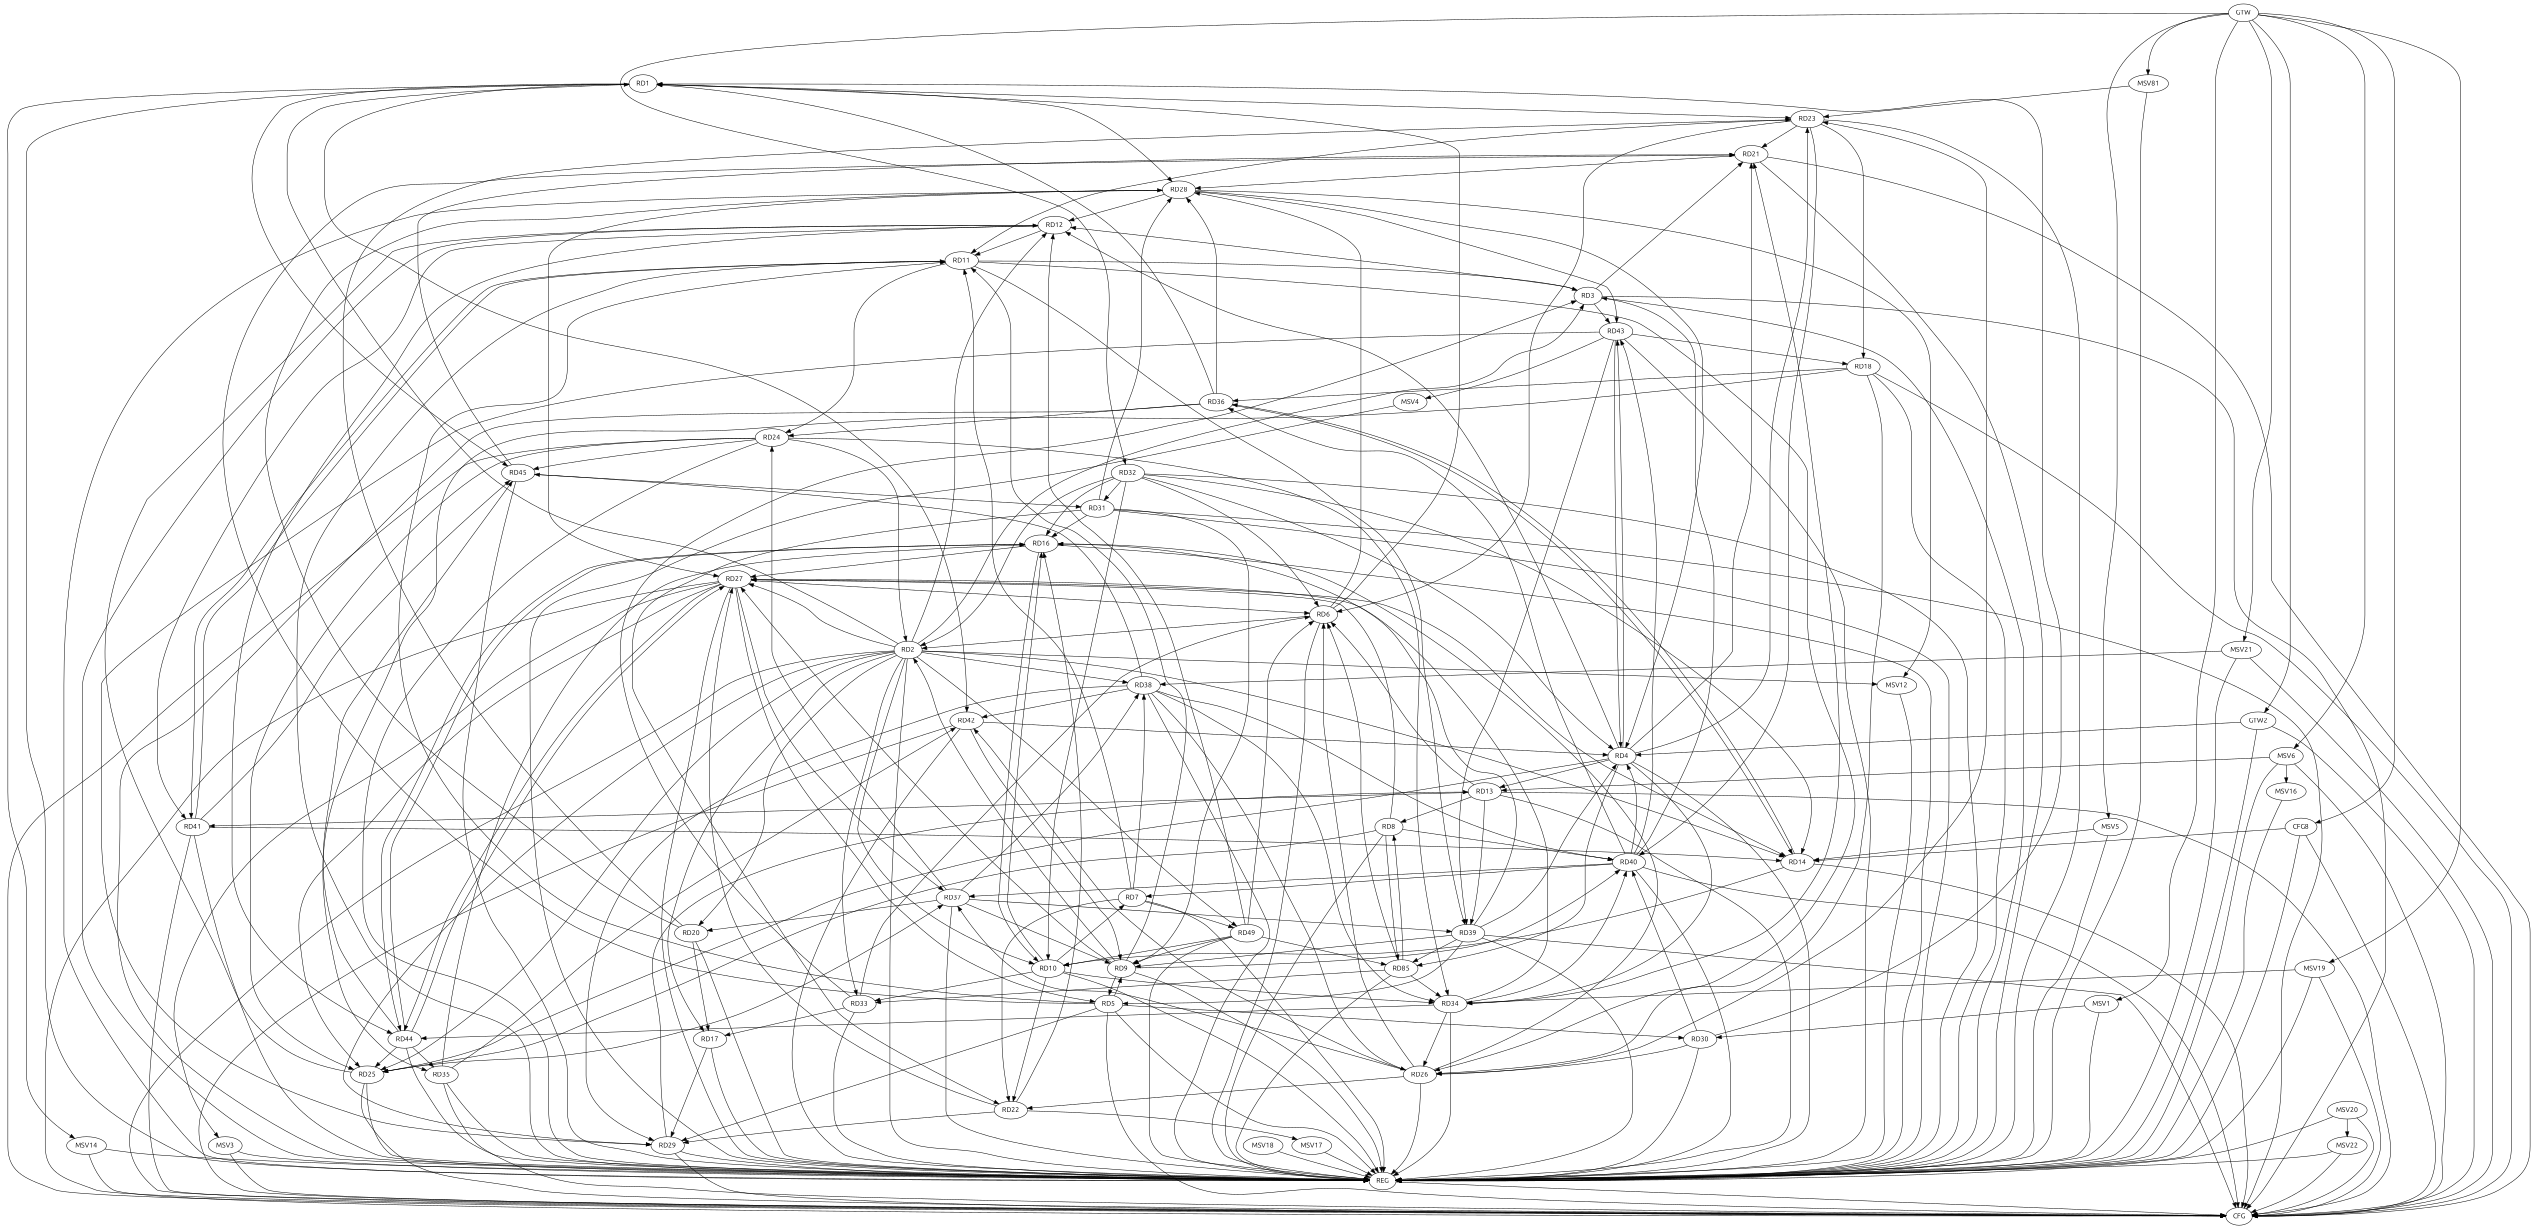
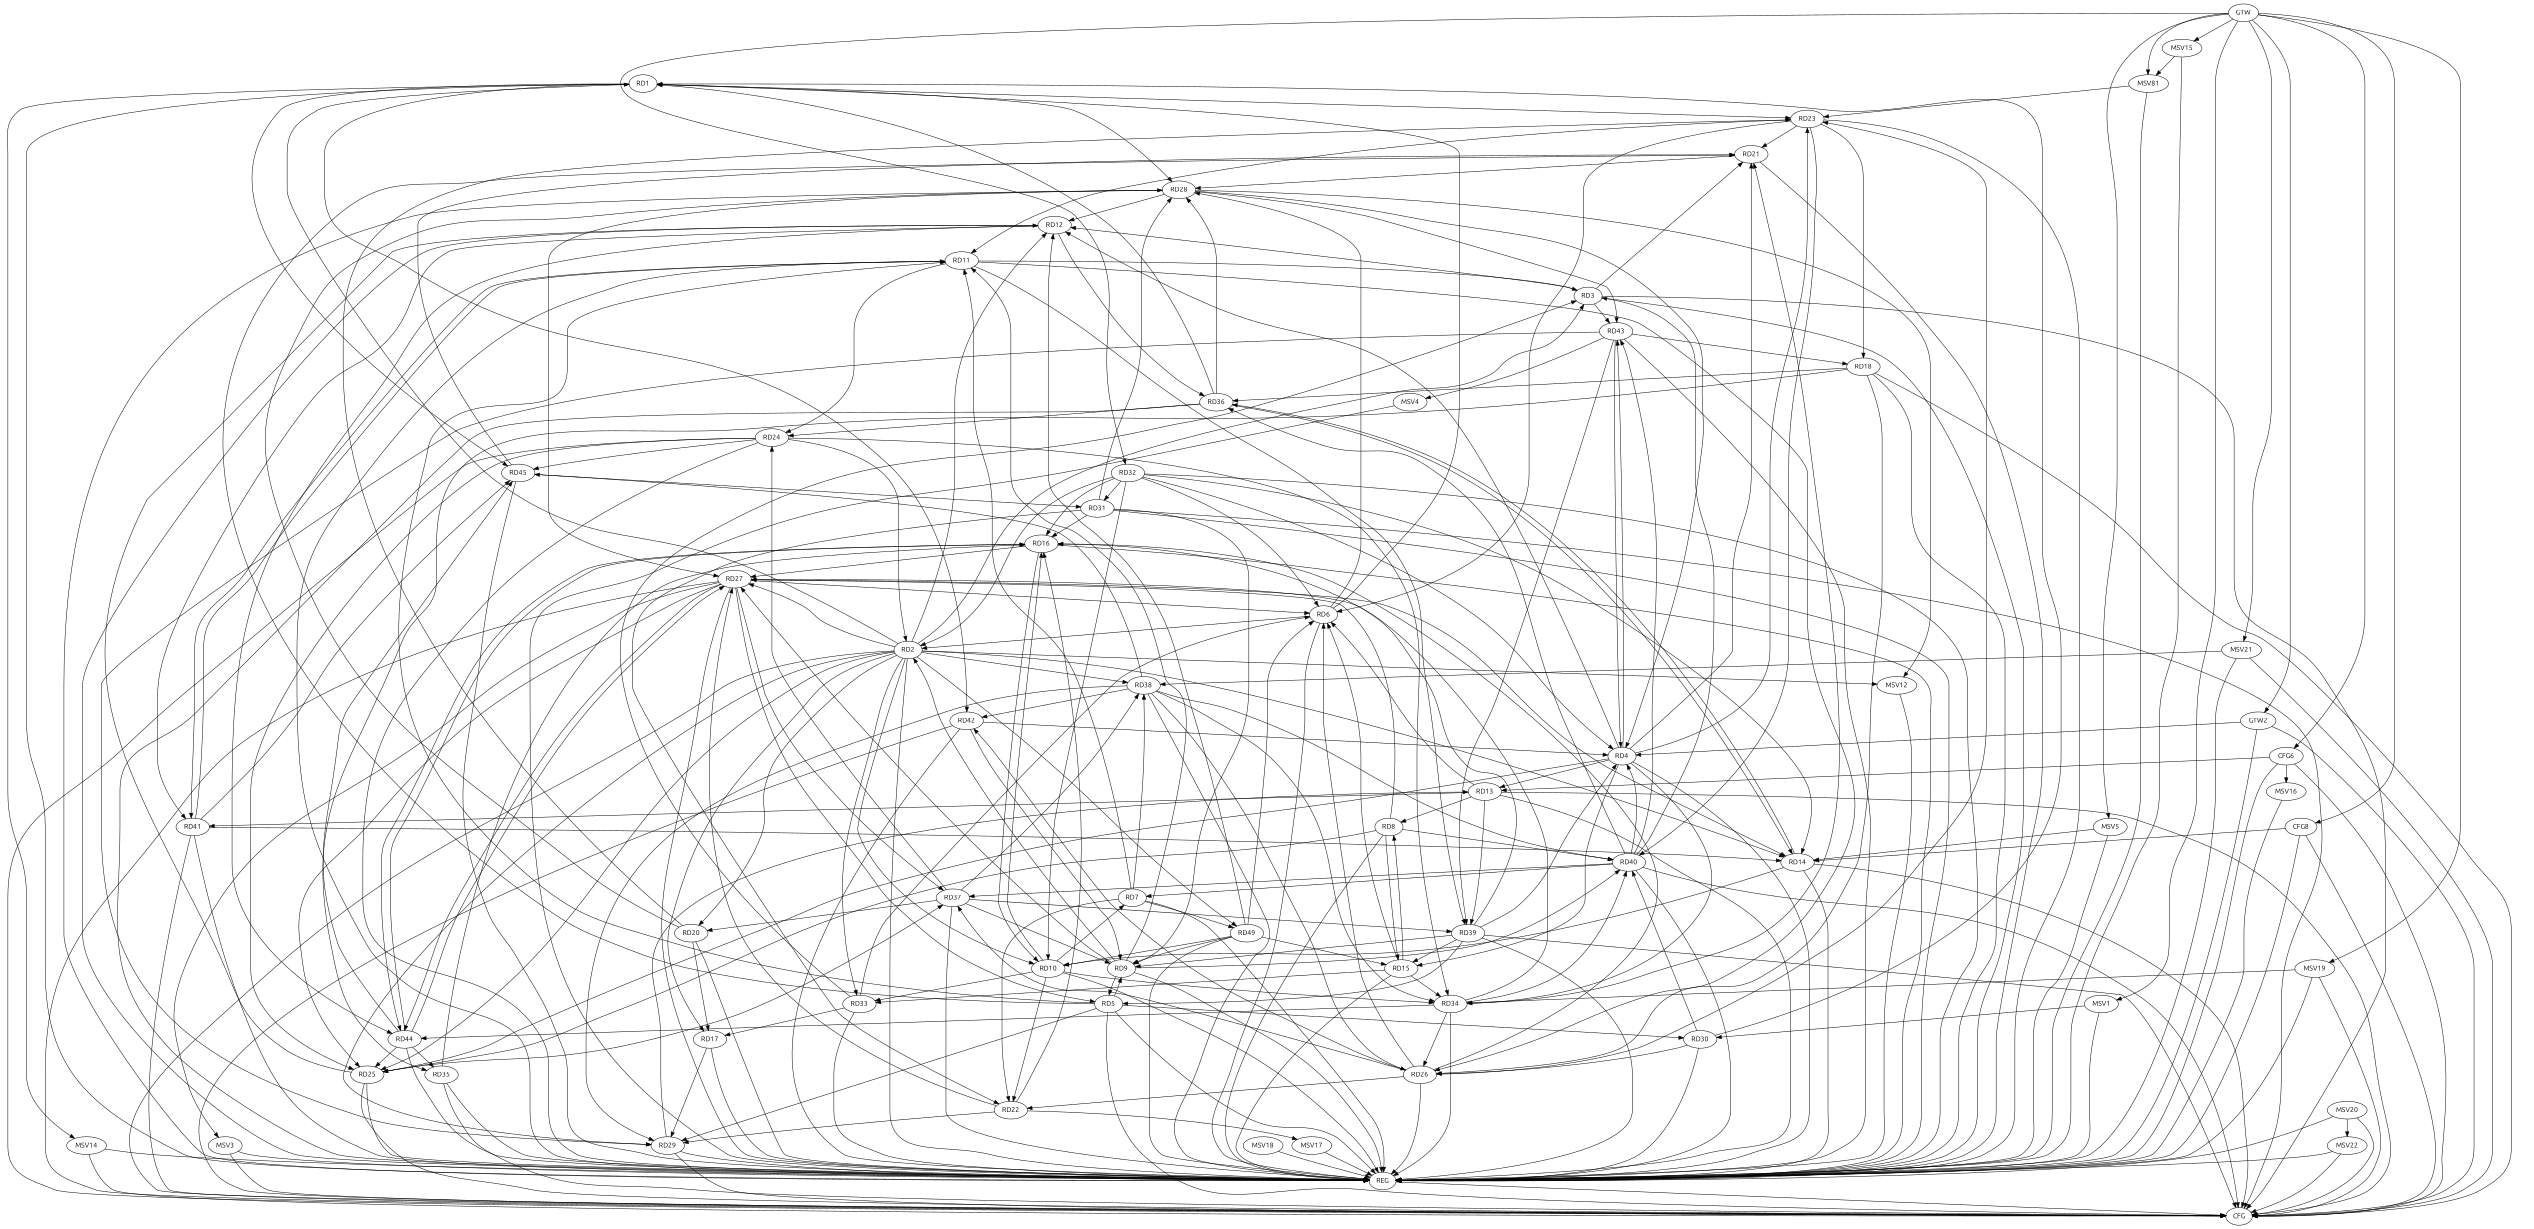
  strict digraph {
    fontname=Ubuntu
    node [fontname=Ubuntu]
    edge [fontname=Ubuntu]
    n1 [label=RD1]
    n2 [label=RD23]
    n3 [label=RD28]
    n4 [label=RD42]
    n5 [label=RD45]
    n6 [label=REG]
    n7 [label=MSV14]
    n8 [label=RD21]
    n9 [label=RD11]
    n10 [label=RD6]
    n11 [label=RD40]
    n12 [label=RD18]
    n13 [label=RD12]
    n14 [label=RD27]
    n15 [label=RD43]
    n16 [label=RD4]
    n17 [label=MSV12]
    n18 [label=CFG]
    n19 [label=RD9]
    n20 [label=RD31]
    n21 [label=RD2]
    n22 [label=RD3]
    n23 [label=RD10]
    n24 [label=RD14]
    n25 [label=RD17]
    n26 [label=RD49]
    n27 [label=RD20]
    n28 [label=RD25]
    n29 [label=RD29]
    n30 [label=RD33]
    n31 [label=RD38]
    n32 [label=RD34]
    n33 [label=RD7]
    n34 [label=RD22]
    n35 [label=RD16]
    n36 [label=RD41]
    n37 [label=RD44]
    n38 [label=RD36]
-   n39 [label=RD85]
+   n39 [label=RD15]
    n40 [label=RD37]
    n41 [label=RD5]
    n42 [label=MSV3]
    n43 [label=RD13]
    n44 [label=RD26]
    n45 [label=RD39]
    n46 [label=MSV4]
    n47 [label=RD8]
    n48 [label=RD30]
    n49 [label=RD24]
    n50 [label=MSV17]
    n51 [label=RD35]
    n52 [label=RD32]
    n53 [label=GTW]
    n54 [label=MSV1]
    n55 [label=GTW2]
    n56 [label=MSV5]
-   n57 [label=MSV6]
+   n57 [label=CFG6]
    n58 [label=CFG8]
    n59 [label=MSV81]
+   n60 [label=MSV15]
    n61 [label=MSV19]
    n62 [label=MSV21]
    n63 [label=MSV16]
    n64 [label=MSV18]
    n65 [label=MSV20]
    n66 [label=MSV22]
    n1 -> n2
    n1 -> n3
    n1 -> n4
    n1 -> n5
    n1 -> n6
    n1 -> n7
    n2 -> n6
    n2 -> n8
    n2 -> n9
    n2 -> n10
    n2 -> n11
    n2 -> n12
    n3 -> n6
    n3 -> n13
    n3 -> n14
    n3 -> n15
    n3 -> n16
    n3 -> n17
    n4 -> n6
    n4 -> n16
    n4 -> n18
    n4 -> n19
    n5 -> n6
    n5 -> n8
    n5 -> n20
    n6 -> n18
    n7 -> n6
    n7 -> n18
    n8 -> n3
    n8 -> n6
-   n8 -> n18
    n9 -> n6
    n9 -> n22
    n9 -> n36
    n9 -> n44
    n9 -> n45
    n9 -> n49
    n10 -> n1
    n10 -> n3
    n10 -> n6
    n10 -> n21
    n11 -> n6
    n11 -> n15
    n11 -> n16
    n11 -> n18
    n11 -> n22
    n11 -> n33
    n11 -> n38
    n11 -> n40
    n12 -> n6
    n12 -> n18
    n12 -> n38
    n12 -> n44
    n12 -> n51
    n13 -> n6
-   n13 -> n9
+   n13 -> n38
    n13 -> n36
    n13 -> n37
    n14 -> n6
    n14 -> n10
    n14 -> n18
    n14 -> n24
    n14 -> n28
    n14 -> n37
    n14 -> n40
    n14 -> n41
    n14 -> n42
    n15 -> n6
    n15 -> n12
    n15 -> n16
    n15 -> n29
    n15 -> n45
    n15 -> n46
    n16 -> n2
    n16 -> n6
    n16 -> n8
    n16 -> n13
    n16 -> n15
    n16 -> n28
    n16 -> n32
    n16 -> n39
    n16 -> n43
    n17 -> n6
    n19 -> n6
    n19 -> n9
    n19 -> n11
    n19 -> n14
    n19 -> n21
    n19 -> n41
    n20 -> n3
    n20 -> n6
    n20 -> n18
    n20 -> n19
    n20 -> n34
    n20 -> n35
    n21 -> n1
    n21 -> n6
    n21 -> n13
    n21 -> n14
    n21 -> n17
    n21 -> n18
    n21 -> n22
    n21 -> n23
    n21 -> n24
    n21 -> n25
    n21 -> n26
    n21 -> n27
    n21 -> n28
    n21 -> n29
    n21 -> n30
    n21 -> n31
    n22 -> n6
    n22 -> n8
    n22 -> n13
    n22 -> n15
    n22 -> n18
    n23 -> n6
    n23 -> n30
    n23 -> n32
    n23 -> n33
    n23 -> n34
    n23 -> n35
+   n24 -> n6
    n24 -> n18
    n24 -> n23
    n24 -> n38
    n25 -> n6
    n25 -> n29
    n26 -> n6
    n26 -> n10
    n26 -> n13
    n26 -> n19
    n26 -> n23
    n26 -> n39
    n27 -> n2
    n27 -> n3
    n27 -> n6
    n27 -> n25
    n28 -> n6
    n28 -> n13
    n28 -> n18
    n28 -> n40
    n29 -> n6
    n29 -> n18
    n29 -> n43
    n30 -> n6
    n30 -> n10
    n30 -> n22
    n30 -> n25
    n31 -> n4
    n31 -> n5
    n31 -> n6
    n31 -> n11
    n31 -> n29
    n31 -> n32
    n31 -> n44
    n32 -> n6
    n32 -> n8
    n32 -> n11
    n32 -> n14
    n32 -> n37
    n32 -> n44
    n33 -> n6
    n33 -> n9
    n33 -> n26
    n33 -> n31
    n33 -> n34
    n34 -> n14
    n34 -> n29
    n34 -> n35
    n34 -> n50
    n35 -> n6
    n35 -> n14
    n35 -> n23
    n35 -> n37
    n36 -> n5
    n36 -> n6
    n36 -> n9
    n36 -> n18
    n36 -> n24
    n37 -> n5
    n37 -> n6
    n37 -> n14
    n37 -> n28
    n37 -> n35
    n37 -> n51
    n38 -> n1
    n38 -> n3
    n38 -> n6
    n38 -> n24
    n38 -> n49
    n39 -> n6
    n39 -> n10
    n39 -> n30
    n39 -> n32
    n39 -> n47
    n40 -> n6
    n40 -> n19
    n40 -> n27
    n40 -> n31
    n40 -> n45
    n40 -> n49
    n41 -> n6
    n41 -> n8
    n41 -> n9
    n41 -> n18
    n41 -> n19
    n41 -> n29
    n41 -> n48
    n42 -> n6
    n42 -> n18
    n43 -> n6
    n43 -> n10
    n43 -> n18
    n43 -> n36
    n43 -> n45
    n43 -> n47
    n44 -> n2
    n44 -> n4
    n44 -> n6
    n44 -> n10
    n44 -> n34
    n44 -> n35
    n44 -> n40
    n45 -> n6
    n45 -> n16
    n45 -> n18
    n45 -> n19
    n45 -> n35
    n45 -> n39
    n45 -> n41
    n46 -> n6
    n47 -> n6
    n47 -> n11
    n47 -> n14
    n47 -> n28
    n47 -> n39
    n48 -> n1
    n48 -> n6
    n48 -> n11
    n48 -> n44
    n49 -> n5
    n49 -> n6
    n49 -> n18
    n49 -> n21
    n49 -> n28
    n49 -> n32
    n50 -> n6
-   n51 -> n4
    n51 -> n6
    n51 -> n18
    n51 -> n35
    n52 -> n6
    n52 -> n10
    n52 -> n16
    n52 -> n20
    n52 -> n21
    n52 -> n23
    n52 -> n24
    n52 -> n35
    n53 -> n52
    n53 -> n54
    n53 -> n55
    n53 -> n56
    n53 -> n57
    n53 -> n58
    n53 -> n59
+   n53 -> n60
    n53 -> n61
    n53 -> n62
    n54 -> n6
    n54 -> n48
    n55 -> n6
    n55 -> n16
    n55 -> n18
    n56 -> n6
    n56 -> n24
    n57 -> n6
    n57 -> n18
    n57 -> n43
    n57 -> n63
    n58 -> n6
    n58 -> n18
    n58 -> n24
    n59 -> n2
    n59 -> n6
+   n60 -> n6
+   n60 -> n59
    n61 -> n6
    n61 -> n18
    n61 -> n32
    n62 -> n6
    n62 -> n18
    n62 -> n31
    n63 -> n6
    n64 -> n6
    n65 -> n6
    n65 -> n18
    n65 -> n66
    n66 -> n6
    n66 -> n18
  }
